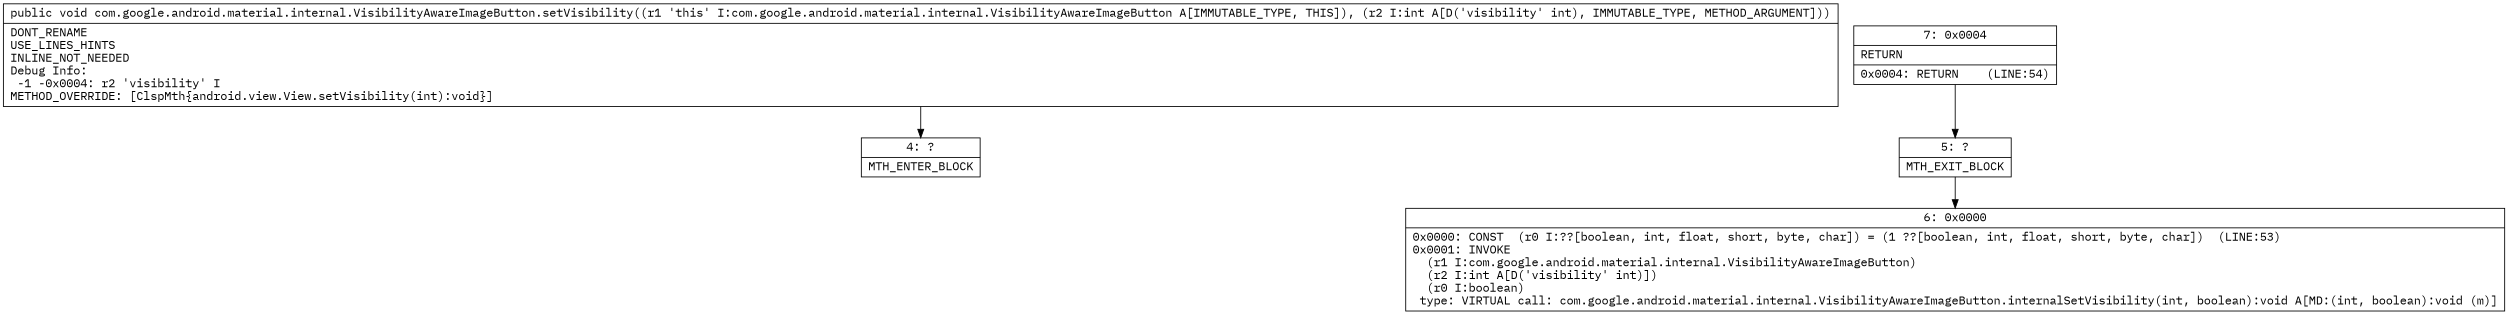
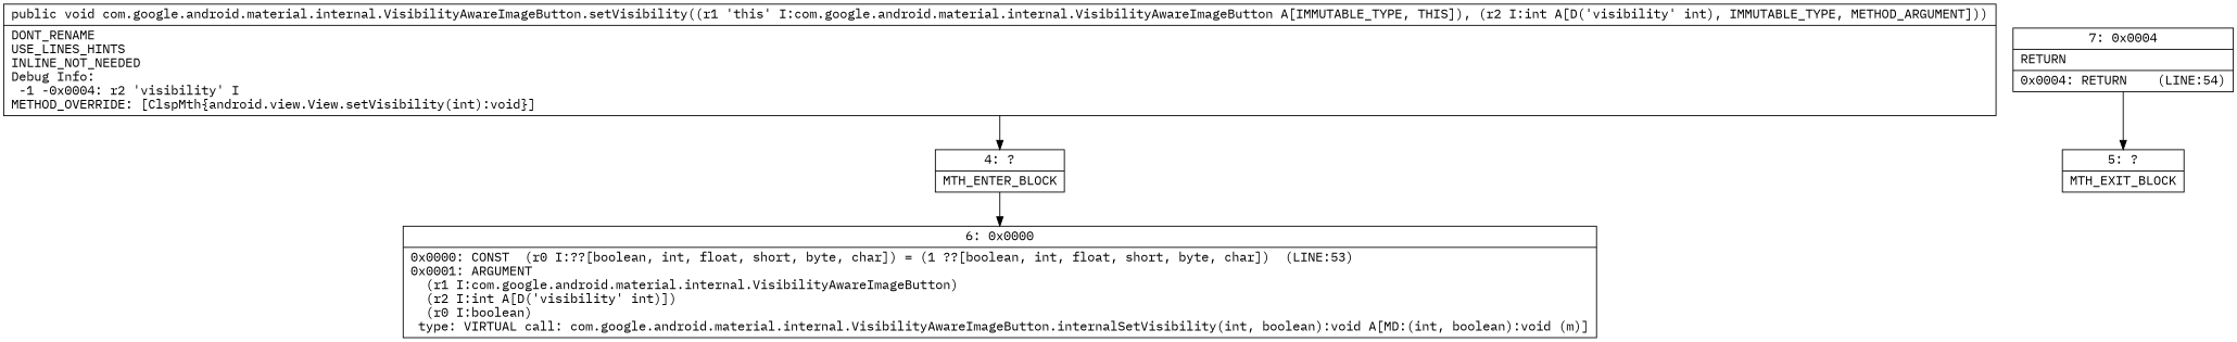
  digraph {
    fontname="IBM Plex Mono"
    node [fontname="IBM Plex Mono" shape=record]
    edge [fontname="IBM Plex Mono"]
    n1 [label="{4\:\ ?|MTH_ENTER_BLOCK\l}"]
-   n2 [label="{6\:\ 0x0000|0x0000: CONST  (r0 I:??[boolean, int, float, short, byte, char]) = (1 ??[boolean, int, float, short, byte, char])  (LINE:53)\l0x0001: INVOKE  \l  (r1 I:com.google.android.material.internal.VisibilityAwareImageButton)\l  (r2 I:int A[D('visibility' int)])\l  (r0 I:boolean)\l type: VIRTUAL call: com.google.android.material.internal.VisibilityAwareImageButton.internalSetVisibility(int, boolean):void A[MD:(int, boolean):void (m)]\l}"]
+   n2 [label="{6\:\ 0x0000|0x0000: CONST  (r0 I:??[boolean, int, float, short, byte, char]) = (1 ??[boolean, int, float, short, byte, char])  (LINE:53)\l0x0001: ARGUMENT  \l  (r1 I:com.google.android.material.internal.VisibilityAwareImageButton)\l  (r2 I:int A[D('visibility' int)])\l  (r0 I:boolean)\l type: VIRTUAL call: com.google.android.material.internal.VisibilityAwareImageButton.internalSetVisibility(int, boolean):void A[MD:(int, boolean):void (m)]\l}"]
    n3 [label="{7\:\ 0x0004|RETURN\l|0x0004: RETURN    (LINE:54)\l}"]
    n4 [label="{5\:\ ?|MTH_EXIT_BLOCK\l}"]
    n5 [label="{public void com.google.android.material.internal.VisibilityAwareImageButton.setVisibility((r1 'this' I:com.google.android.material.internal.VisibilityAwareImageButton A[IMMUTABLE_TYPE, THIS]), (r2 I:int A[D('visibility' int), IMMUTABLE_TYPE, METHOD_ARGUMENT]))  | DONT_RENAME\lUSE_LINES_HINTS\lINLINE_NOT_NEEDED\lDebug Info:\l  \-1 \-0x0004: r2 'visibility' I\lMETHOD_OVERRIDE: [ClspMth\{android.view.View.setVisibility(int):void\}]\l}"]
-   n4 -> n2
+   n1 -> n2
    n3 -> n4
    n5 -> n1
  }
